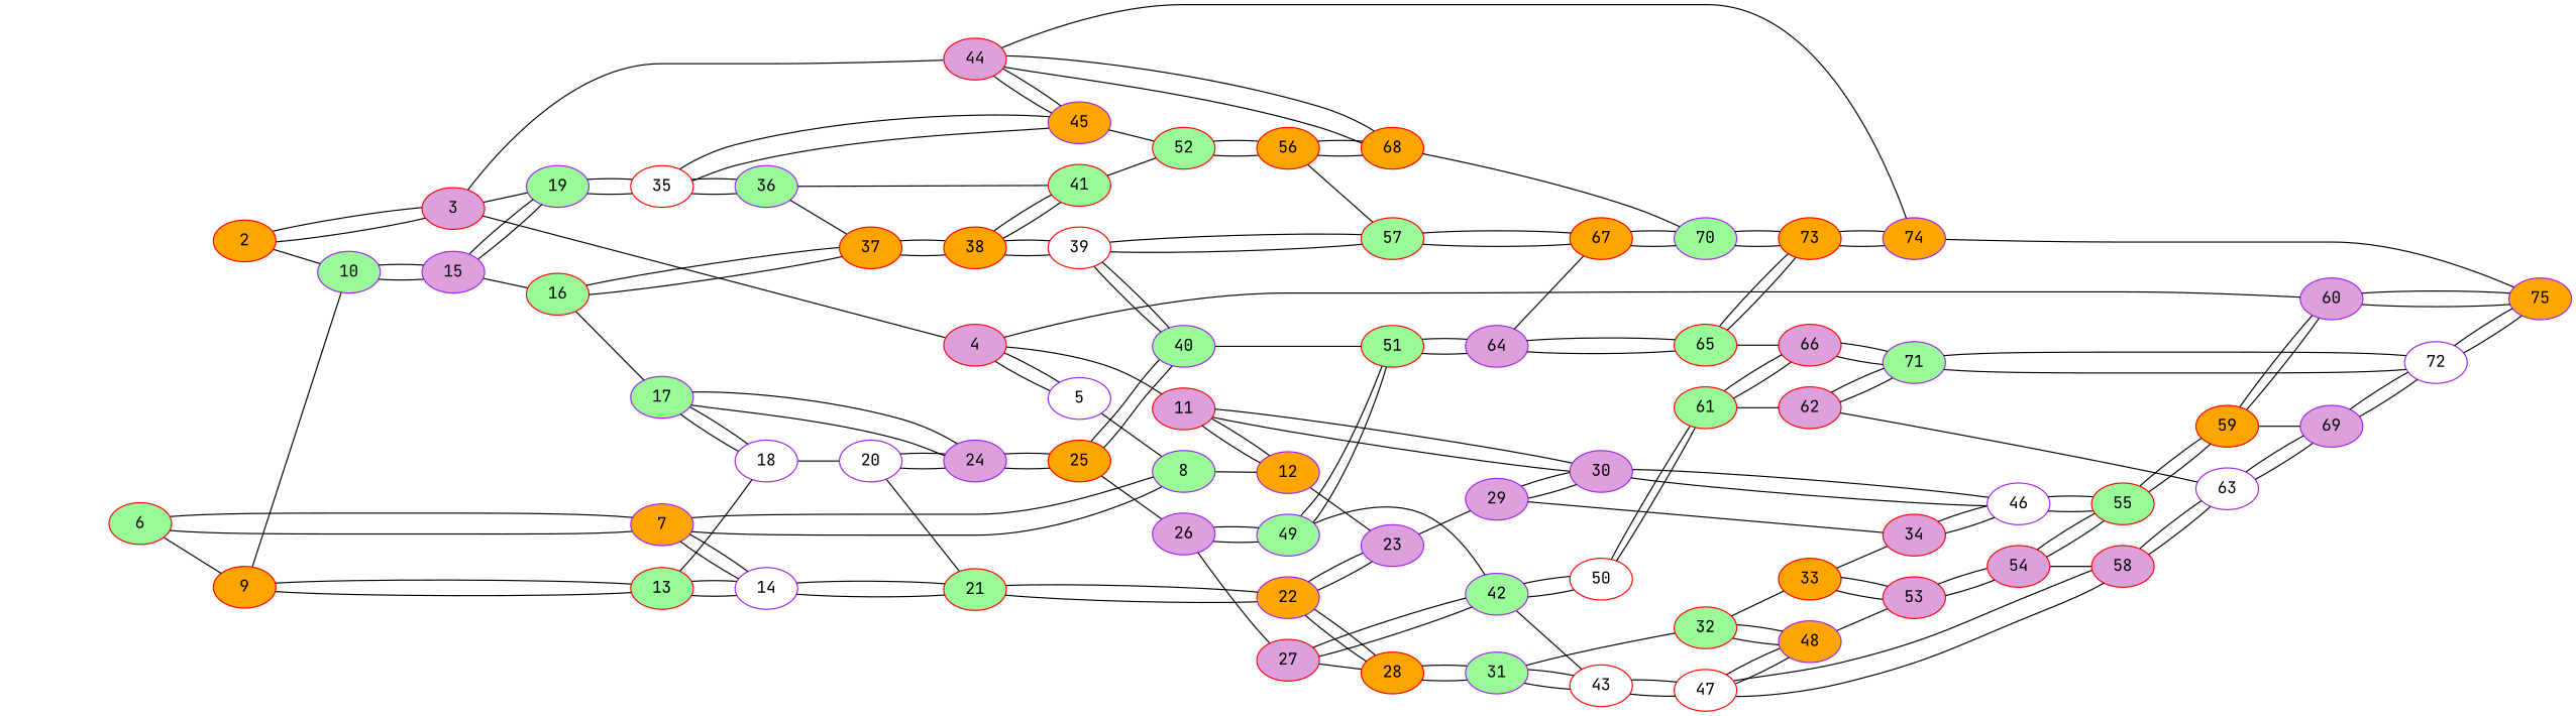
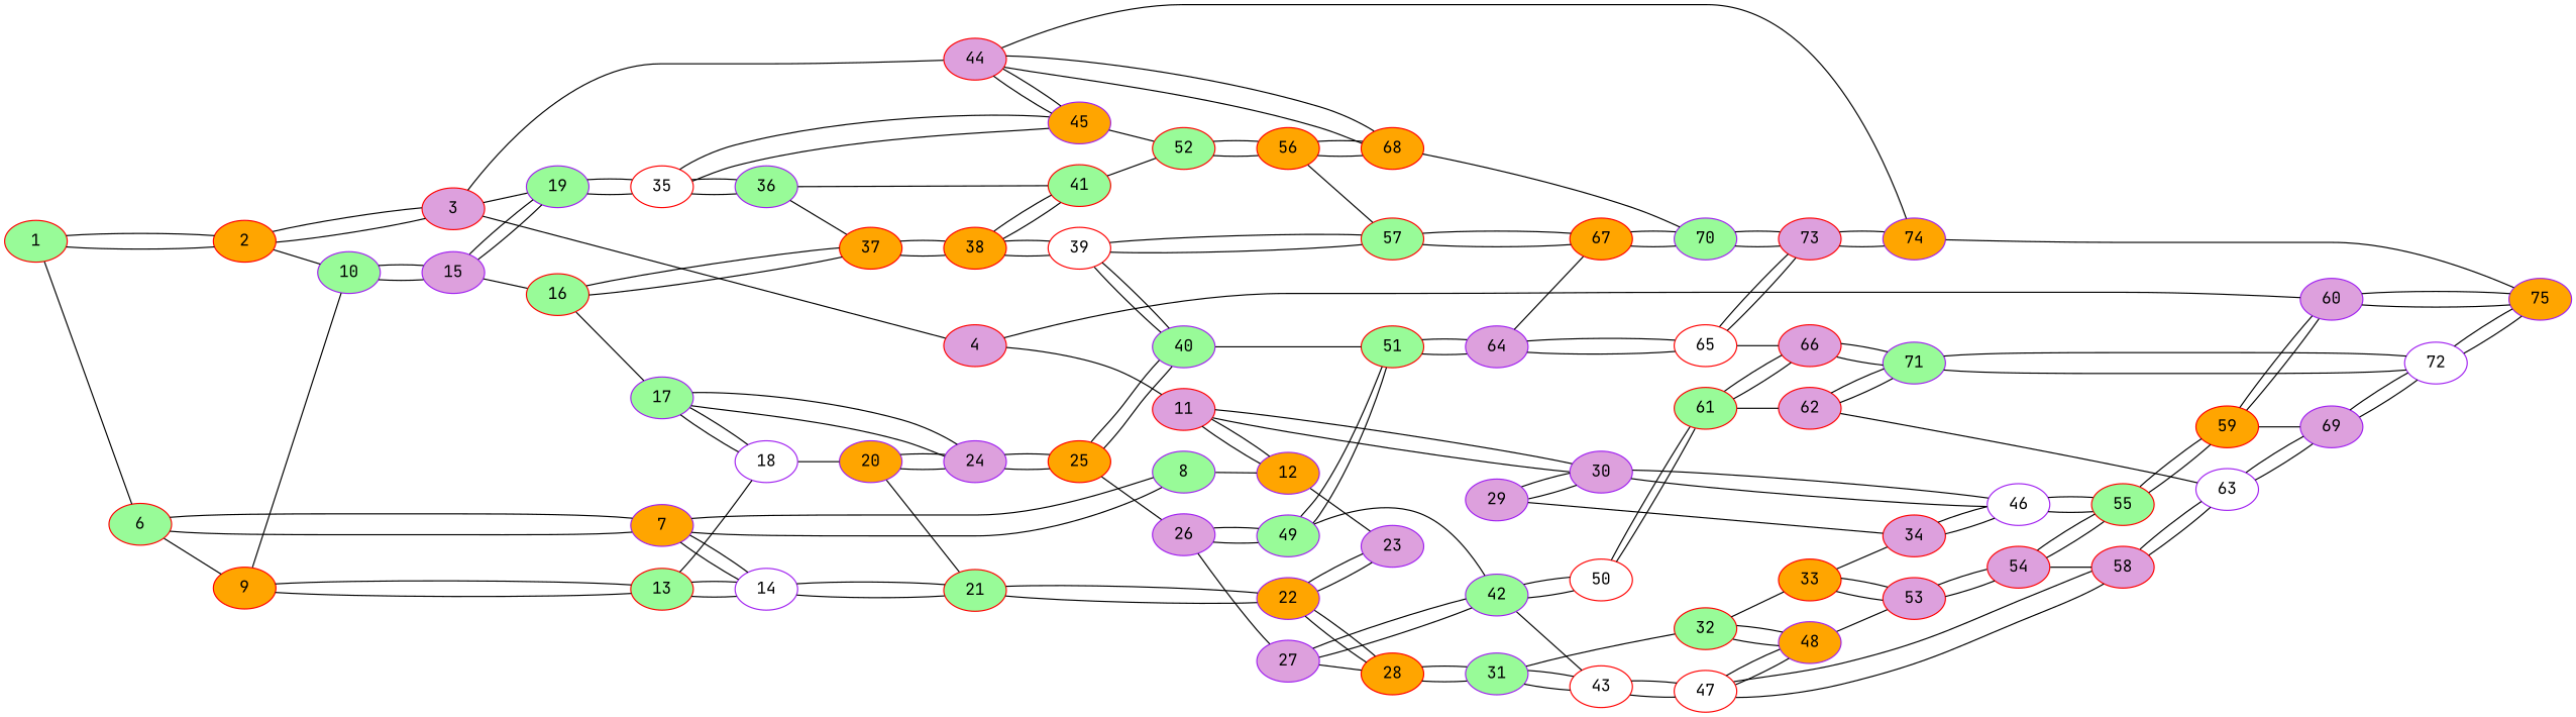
  graph {
    fontname="JetBrains Mono"
    rankdir=LR
    node [color=red fillcolor=palegreen fontname="JetBrains Mono" style=filled]
    edge [fontname="JetBrains Mono"]
    2 [fillcolor=orange]
+   1
    6
    3 [fillcolor=plum]
    10 [color=purple]
    7 [color=purple fillcolor=orange]
    9 [fillcolor=orange]
    4 [fillcolor=plum]
    19 [color=purple]
    44 [fillcolor=plum]
    15 [color=purple fillcolor=plum]
-   5 [color=purple fillcolor=white]
    11 [fillcolor=plum]
    60 [color=purple fillcolor=plum]
    35 [fillcolor=white]
    45 [color=purple fillcolor=orange]
    68 [fillcolor=orange]
    74 [color=purple fillcolor=orange]
    8 [color=purple]
    12 [color=purple fillcolor=orange]
    30 [color=purple fillcolor=plum]
    75 [color=purple fillcolor=orange]
    14 [color=purple fillcolor=white]
    13
    21
    23 [color=purple fillcolor=plum]
    18 [color=purple fillcolor=white]
    16
    46 [color=purple fillcolor=white]
    29 [color=purple fillcolor=plum]
-   20 [color=purple fillcolor=white]
+   20 [color=purple fillcolor=orange]
    22 [color=purple fillcolor=orange]
    17 [color=purple]
    37 [fillcolor=orange]
    24 [color=purple fillcolor=plum]
    38 [fillcolor=orange]
    25 [fillcolor=orange]
    36 [color=purple]
    28 [fillcolor=orange]
    31 [color=purple]
    34 [fillcolor=plum]
    26 [color=purple fillcolor=plum]
    40 [color=purple]
-   27 [fillcolor=plum]
+   27 [color=purple fillcolor=plum]
    49 [color=purple]
    51
    42 [color=purple]
    43 [fillcolor=white]
    50 [fillcolor=white]
    32
    55
    33 [fillcolor=orange]
    48 [color=purple fillcolor=orange]
    47 [fillcolor=white]
    53 [fillcolor=plum]
    54 [fillcolor=plum]
    41
    52
    39 [fillcolor=white]
    57
    67 [fillcolor=orange]
    64 [color=purple fillcolor=plum]
    56 [fillcolor=orange]
    61
    58 [fillcolor=plum]
    70 [color=purple]
    59 [fillcolor=orange]
    63 [color=purple fillcolor=white]
    62 [fillcolor=plum]
    66 [fillcolor=plum]
-   65
+   65 [fillcolor=white]
    69 [color=purple fillcolor=plum]
    72 [color=purple fillcolor=white]
    71 [color=purple]
-   73 [fillcolor=orange]
+   73 [fillcolor=plum]
    2 -- 3
    2 -- 3
    2 -- 10
+   1 -- 2
+   1 -- 2
+   1 -- 6
    6 -- 7
    6 -- 7
    6 -- 9
    3 -- 4
    3 -- 19
    3 -- 44
    10 -- 15
    10 -- 15
    7 -- 8
    7 -- 8
    7 -- 14
    7 -- 14
    9 -- 10
    9 -- 13
    9 -- 13
-   4 -- 5
-   4 -- 5
    4 -- 11
    4 -- 60
    19 -- 35
    19 -- 35
    44 -- 45
    44 -- 45
    44 -- 68
    44 -- 68
    44 -- 74
    15 -- 19
    15 -- 19
    15 -- 16
-   5 -- 8
    11 -- 12
    11 -- 12
    11 -- 30
    11 -- 30
    60 -- 75
    60 -- 75
    35 -- 45
    35 -- 45
    35 -- 36
    35 -- 36
    45 -- 52
    68 -- 70
    74 -- 75
    8 -- 12
    12 -- 23
    30 -- 46
    30 -- 46
    14 -- 21
    14 -- 21
    13 -- 14
    13 -- 14
    13 -- 18
    21 -- 22
    21 -- 22
-   23 -- 29
    18 -- 20
    16 -- 17
    16 -- 37
    16 -- 37
    46 -- 55
    46 -- 55
    29 -- 30
    29 -- 30
    29 -- 34
    20 -- 21
    20 -- 24
    20 -- 24
    22 -- 23
    22 -- 23
    22 -- 28
    22 -- 28
    17 -- 18
    17 -- 18
    17 -- 24
    17 -- 24
    37 -- 38
    37 -- 38
    24 -- 25
    24 -- 25
    38 -- 41
    38 -- 41
    38 -- 39
    38 -- 39
    25 -- 26
    25 -- 40
    25 -- 40
    36 -- 37
    36 -- 41
    28 -- 31
    28 -- 31
    31 -- 43
    31 -- 43
    31 -- 32
    34 -- 46
    34 -- 46
    26 -- 27
    26 -- 49
    26 -- 49
    40 -- 51
    27 -- 28
    27 -- 42
    27 -- 42
    49 -- 51
    49 -- 51
    49 -- 42
    51 -- 64
    51 -- 64
    42 -- 43
    42 -- 50
    42 -- 50
    43 -- 47
    43 -- 47
    50 -- 61
    50 -- 61
    32 -- 33
    32 -- 48
    32 -- 48
    55 -- 59
    55 -- 59
    33 -- 34
    33 -- 53
    33 -- 53
    48 -- 53
    47 -- 48
    47 -- 48
    47 -- 58
    47 -- 58
    53 -- 54
    53 -- 54
    54 -- 55
    54 -- 55
    54 -- 58
    41 -- 52
    52 -- 56
    52 -- 56
    39 -- 40
    39 -- 40
    39 -- 57
    39 -- 57
    57 -- 67
    57 -- 67
    67 -- 70
    67 -- 70
    64 -- 67
    64 -- 65
    64 -- 65
    56 -- 68
    56 -- 68
    56 -- 57
    61 -- 62
    61 -- 66
    61 -- 66
    58 -- 63
    58 -- 63
    70 -- 73
    70 -- 73
    59 -- 60
    59 -- 60
    59 -- 69
    63 -- 69
    63 -- 69
    62 -- 63
    62 -- 71
    62 -- 71
    66 -- 71
    66 -- 71
    65 -- 66
    65 -- 73
    65 -- 73
    69 -- 72
    69 -- 72
    72 -- 75
    72 -- 75
    71 -- 72
    71 -- 72
    73 -- 74
    73 -- 74
  }
